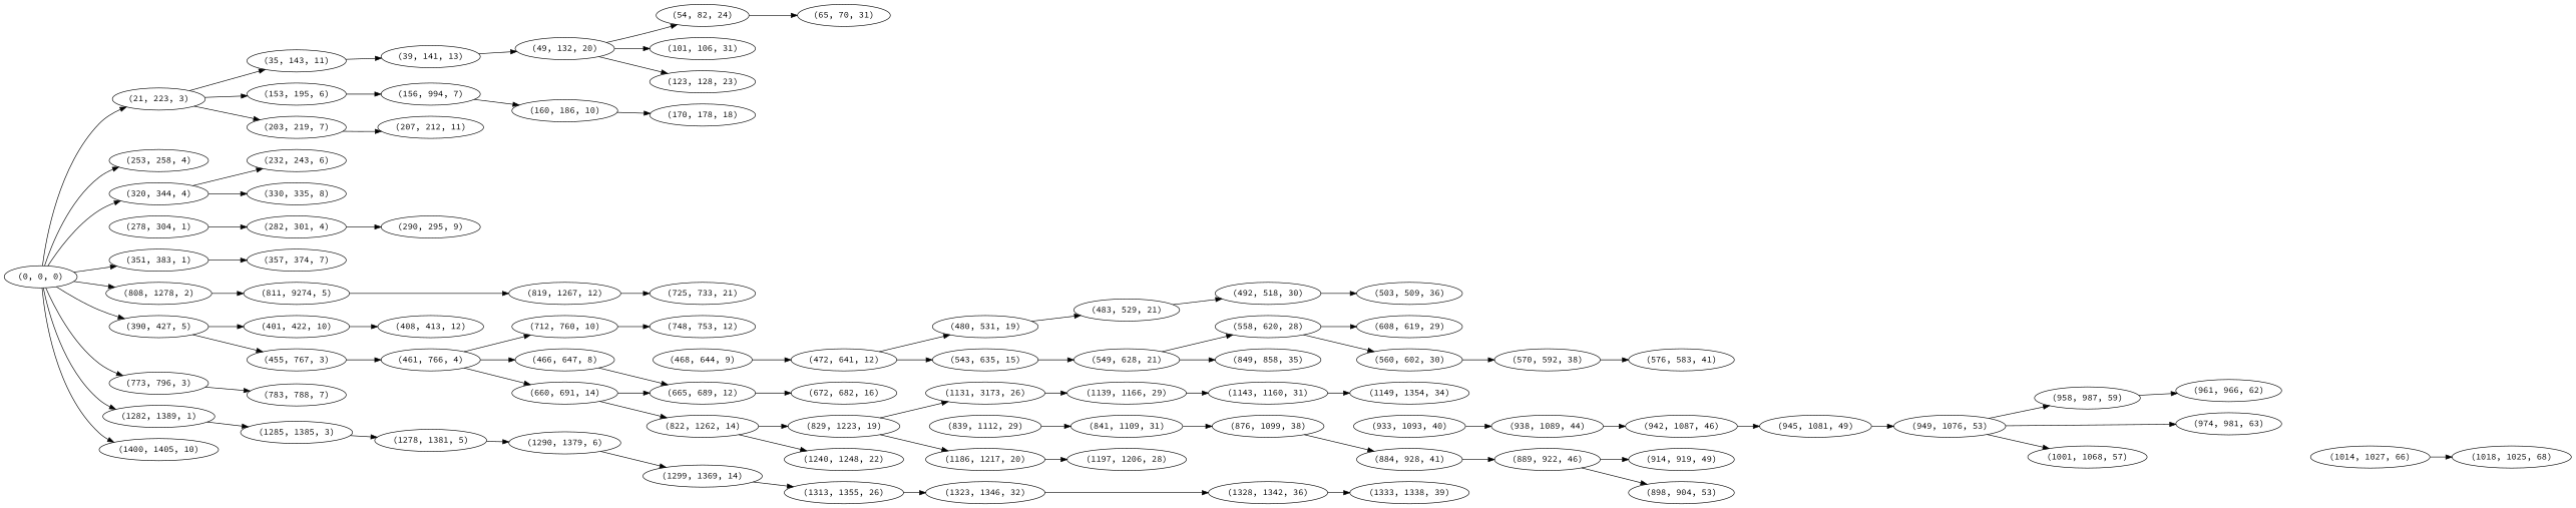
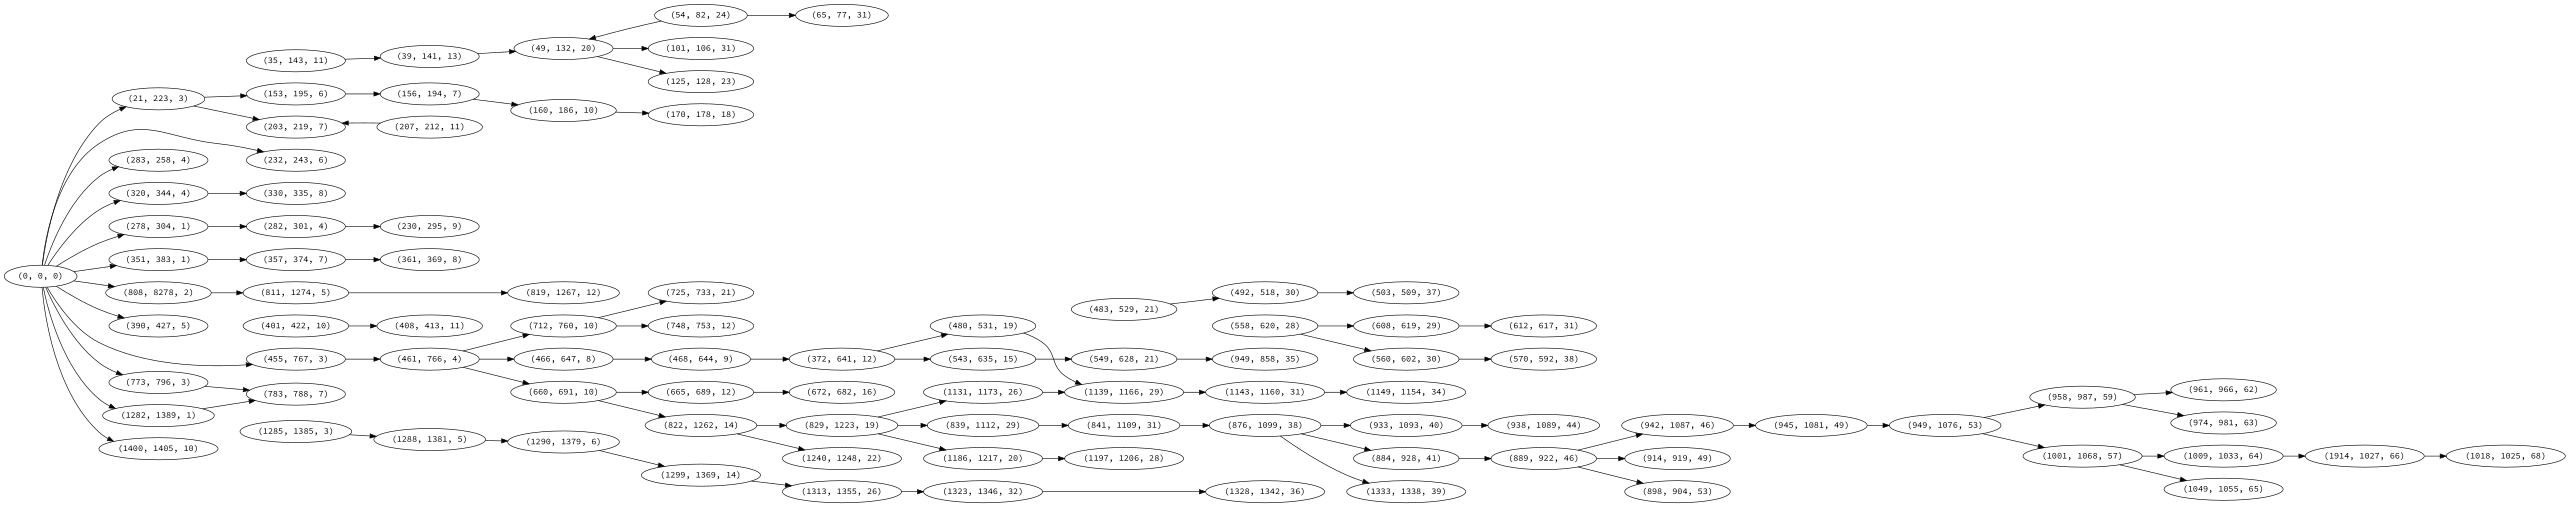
  digraph {
    fontname="Source Code Pro"
    rankdir=LR
    node [fontname="Source Code Pro"]
    edge [fontname="Source Code Pro"]
    "(0, 0, 0)"
    "(21, 223, 3)"
    "(232, 243, 6)"
-   "(253, 258, 4)"
+   "(253, 258, 4)" [label="(283, 258, 4)"]
    "(278, 304, 1)"
    "(320, 344, 4)"
    "(351, 383, 1)"
    "(390, 427, 5)"
    "(455, 767, 3)"
    "(773, 796, 3)"
-   "(808, 1278, 2)"
+   "(808, 1278, 2)" [label="(808, 8278, 2)"]
    "(1282, 1389, 1)"
    "(1400, 1405, 10)"
    "(35, 143, 11)"
    "(153, 195, 6)"
    "(203, 219, 7)"
    "(282, 301, 4)"
    "(330, 335, 8)"
    "(357, 374, 7)"
    "(401, 422, 10)"
    "(461, 766, 4)"
    "(783, 788, 7)"
-   "(811, 1274, 5)" [label="(811, 9274, 5)"]
+   "(811, 1274, 5)"
    "(1285, 1385, 3)"
    "(39, 141, 13)"
-   "(156, 194, 7)" [label="(156, 994, 7)"]
+   "(156, 194, 7)"
    "(207, 212, 11)"
    "(49, 132, 20)"
    "(54, 82, 24)"
    "(101, 106, 31)"
-   "(123, 128, 23)"
-   "(65, 70, 31)"
+   "(123, 128, 23)" [label="(125, 128, 23)"]
+   "(65, 70, 31)" [label="(65, 77, 31)"]
    "(160, 186, 10)"
    "(170, 178, 18)"
-   "(290, 295, 9)"
-   "(408, 413, 12)"
+   "(290, 295, 9)" [label="(230, 295, 9)"]
+   "(361, 369, 8)"
+   "(408, 413, 12)" [label="(408, 413, 11)"]
    "(466, 647, 8)"
-   "(660, 691, 10)" [label="(660, 691, 14)"]
+   "(660, 691, 10)"
    "(712, 760, 10)"
    "(468, 644, 9)"
    "(665, 689, 12)"
    "(822, 1262, 14)"
    "(725, 733, 21)"
    "(748, 753, 12)"
-   "(472, 641, 12)"
+   "(472, 641, 12)" [label="(372, 641, 12)"]
    "(480, 531, 19)"
    "(543, 635, 15)"
    "(483, 529, 21)"
    "(549, 628, 21)"
    "(492, 518, 30)"
-   "(503, 509, 37)" [label="(503, 509, 36)"]
+   "(503, 509, 37)"
    "(558, 620, 28)"
-   "(849, 858, 35)"
+   "(849, 858, 35)" [label="(949, 858, 35)"]
    "(560, 602, 30)"
    "(608, 619, 29)"
    "(570, 592, 38)"
-   "(576, 583, 41)"
+   "(612, 617, 31)"
    "(672, 682, 16)"
    "(819, 1267, 12)"
    "(829, 1223, 19)"
    "(1240, 1248, 22)"
    "(839, 1112, 29)"
-   "(1131, 1173, 26)" [label="(1131, 3173, 26)"]
+   "(1131, 1173, 26)"
    "(1186, 1217, 20)"
    "(841, 1109, 31)"
    "(1139, 1166, 29)"
    "(1197, 1206, 28)"
    "(876, 1099, 38)"
    "(884, 928, 41)"
    "(933, 1093, 40)"
    "(889, 922, 46)"
    "(938, 1089, 44)"
    "(898, 904, 53)"
    "(914, 919, 49)"
    "(942, 1087, 46)"
    "(945, 1081, 49)"
    "(949, 1076, 53)"
    "(958, 987, 59)"
    "(1001, 1068, 57)"
    "(961, 966, 62)"
    "(974, 981, 63)"
-   "(1014, 1027, 66)"
+   "(1009, 1033, 64)"
+   "(1049, 1055, 65)"
+   "(1014, 1027, 66)" [label="(1914, 1027, 66)"]
    "(1018, 1025, 68)"
    "(1143, 1160, 31)"
-   "(1149, 1154, 34)" [label="(1149, 1354, 34)"]
-   "(1288, 1381, 5)" [label="(1278, 1381, 5)"]
+   "(1149, 1154, 34)"
+   "(1288, 1381, 5)"
    "(1290, 1379, 6)"
    "(1299, 1369, 14)"
    "(1313, 1355, 26)"
    "(1323, 1346, 32)"
    "(1328, 1342, 36)"
    "(1333, 1338, 39)"
    "(0, 0, 0)" -> "(21, 223, 3)"
-   "(320, 344, 4)" -> "(232, 243, 6)"
+   "(0, 0, 0)" -> "(232, 243, 6)"
    "(0, 0, 0)" -> "(253, 258, 4)"
+   "(0, 0, 0)" -> "(278, 304, 1)"
    "(0, 0, 0)" -> "(320, 344, 4)"
    "(0, 0, 0)" -> "(351, 383, 1)"
    "(0, 0, 0)" -> "(390, 427, 5)"
-   "(390, 427, 5)" -> "(455, 767, 3)"
+   "(0, 0, 0)" -> "(455, 767, 3)"
    "(0, 0, 0)" -> "(773, 796, 3)"
    "(0, 0, 0)" -> "(808, 1278, 2)"
    "(0, 0, 0)" -> "(1282, 1389, 1)"
    "(0, 0, 0)" -> "(1400, 1405, 10)"
-   "(21, 223, 3)" -> "(35, 143, 11)"
    "(21, 223, 3)" -> "(153, 195, 6)"
    "(21, 223, 3)" -> "(203, 219, 7)"
    "(278, 304, 1)" -> "(282, 301, 4)"
    "(320, 344, 4)" -> "(330, 335, 8)"
    "(351, 383, 1)" -> "(357, 374, 7)"
-   "(390, 427, 5)" -> "(401, 422, 10)"
    "(455, 767, 3)" -> "(461, 766, 4)"
    "(773, 796, 3)" -> "(783, 788, 7)"
    "(808, 1278, 2)" -> "(811, 1274, 5)"
-   "(1282, 1389, 1)" -> "(1285, 1385, 3)"
+   "(1282, 1389, 1)" -> "(783, 788, 7)"
    "(35, 143, 11)" -> "(39, 141, 13)"
    "(153, 195, 6)" -> "(156, 194, 7)"
-   "(203, 219, 7)" -> "(207, 212, 11)"
+   "(207, 212, 11)" -> "(203, 219, 7)"
    "(282, 301, 4)" -> "(290, 295, 9)"
+   "(357, 374, 7)" -> "(361, 369, 8)"
    "(401, 422, 10)" -> "(408, 413, 12)"
    "(461, 766, 4)" -> "(466, 647, 8)"
    "(461, 766, 4)" -> "(660, 691, 10)"
    "(461, 766, 4)" -> "(712, 760, 10)"
    "(811, 1274, 5)" -> "(819, 1267, 12)"
    "(1285, 1385, 3)" -> "(1288, 1381, 5)"
    "(39, 141, 13)" -> "(49, 132, 20)"
    "(156, 194, 7)" -> "(160, 186, 10)"
-   "(49, 132, 20)" -> "(54, 82, 24)"
+   "(54, 82, 24)" -> "(49, 132, 20)"
    "(49, 132, 20)" -> "(101, 106, 31)"
    "(49, 132, 20)" -> "(123, 128, 23)"
    "(54, 82, 24)" -> "(65, 70, 31)"
    "(160, 186, 10)" -> "(170, 178, 18)"
-   "(466, 647, 8)" -> "(665, 689, 12)"
+   "(466, 647, 8)" -> "(468, 644, 9)"
    "(660, 691, 10)" -> "(665, 689, 12)"
    "(660, 691, 10)" -> "(822, 1262, 14)"
-   "(819, 1267, 12)" -> "(725, 733, 21)"
+   "(712, 760, 10)" -> "(725, 733, 21)"
    "(712, 760, 10)" -> "(748, 753, 12)"
    "(468, 644, 9)" -> "(472, 641, 12)"
    "(665, 689, 12)" -> "(672, 682, 16)"
    "(822, 1262, 14)" -> "(829, 1223, 19)"
    "(822, 1262, 14)" -> "(1240, 1248, 22)"
    "(472, 641, 12)" -> "(480, 531, 19)"
    "(472, 641, 12)" -> "(543, 635, 15)"
-   "(480, 531, 19)" -> "(483, 529, 21)"
+   "(480, 531, 19)" -> "(1139, 1166, 29)"
    "(543, 635, 15)" -> "(549, 628, 21)"
    "(483, 529, 21)" -> "(492, 518, 30)"
-   "(549, 628, 21)" -> "(558, 620, 28)"
    "(549, 628, 21)" -> "(849, 858, 35)"
    "(492, 518, 30)" -> "(503, 509, 37)"
    "(558, 620, 28)" -> "(560, 602, 30)"
    "(558, 620, 28)" -> "(608, 619, 29)"
    "(560, 602, 30)" -> "(570, 592, 38)"
-   "(570, 592, 38)" -> "(576, 583, 41)"
+   "(608, 619, 29)" -> "(612, 617, 31)"
+   "(829, 1223, 19)" -> "(839, 1112, 29)"
    "(829, 1223, 19)" -> "(1131, 1173, 26)"
    "(829, 1223, 19)" -> "(1186, 1217, 20)"
    "(839, 1112, 29)" -> "(841, 1109, 31)"
    "(1131, 1173, 26)" -> "(1139, 1166, 29)"
    "(1186, 1217, 20)" -> "(1197, 1206, 28)"
    "(841, 1109, 31)" -> "(876, 1099, 38)"
    "(1139, 1166, 29)" -> "(1143, 1160, 31)"
    "(876, 1099, 38)" -> "(884, 928, 41)"
+   "(876, 1099, 38)" -> "(933, 1093, 40)"
    "(884, 928, 41)" -> "(889, 922, 46)"
    "(933, 1093, 40)" -> "(938, 1089, 44)"
    "(889, 922, 46)" -> "(898, 904, 53)"
    "(889, 922, 46)" -> "(914, 919, 49)"
-   "(938, 1089, 44)" -> "(942, 1087, 46)"
+   "(889, 922, 46)" -> "(942, 1087, 46)"
    "(942, 1087, 46)" -> "(945, 1081, 49)"
    "(945, 1081, 49)" -> "(949, 1076, 53)"
    "(949, 1076, 53)" -> "(958, 987, 59)"
    "(949, 1076, 53)" -> "(1001, 1068, 57)"
    "(958, 987, 59)" -> "(961, 966, 62)"
-   "(949, 1076, 53)" -> "(974, 981, 63)"
+   "(958, 987, 59)" -> "(974, 981, 63)"
+   "(1001, 1068, 57)" -> "(1009, 1033, 64)"
+   "(1001, 1068, 57)" -> "(1049, 1055, 65)"
+   "(1009, 1033, 64)" -> "(1014, 1027, 66)"
    "(1014, 1027, 66)" -> "(1018, 1025, 68)"
    "(1143, 1160, 31)" -> "(1149, 1154, 34)"
    "(1288, 1381, 5)" -> "(1290, 1379, 6)"
    "(1290, 1379, 6)" -> "(1299, 1369, 14)"
    "(1299, 1369, 14)" -> "(1313, 1355, 26)"
    "(1313, 1355, 26)" -> "(1323, 1346, 32)"
    "(1323, 1346, 32)" -> "(1328, 1342, 36)"
-   "(1328, 1342, 36)" -> "(1333, 1338, 39)"
+   "(876, 1099, 38)" -> "(1333, 1338, 39)"
  }
